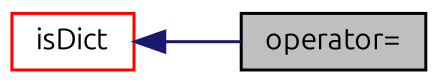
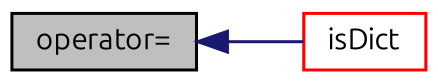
  digraph {
    rankdir=LR
    fontname=Ubuntu
    node [fontname=Ubuntu fontsize=10 shape=record]
    n1 [color=black fillcolor=grey75 fontcolor=black height=0.2 label="operator=" style=filled width=0.4]
    n2 [color=red height=0.2 label=isDict width=0.4]
-   n2 -> n1 [color=midnightblue dir=back fontname=Ubuntu fontsize=10 labelfontname=FreeSans labelfontsize=10 style=solid]
+   n1 -> n2 [color=midnightblue dir=back fontname=Ubuntu fontsize=10 labelfontname=FreeSans labelfontsize=10 style=solid]
  }
